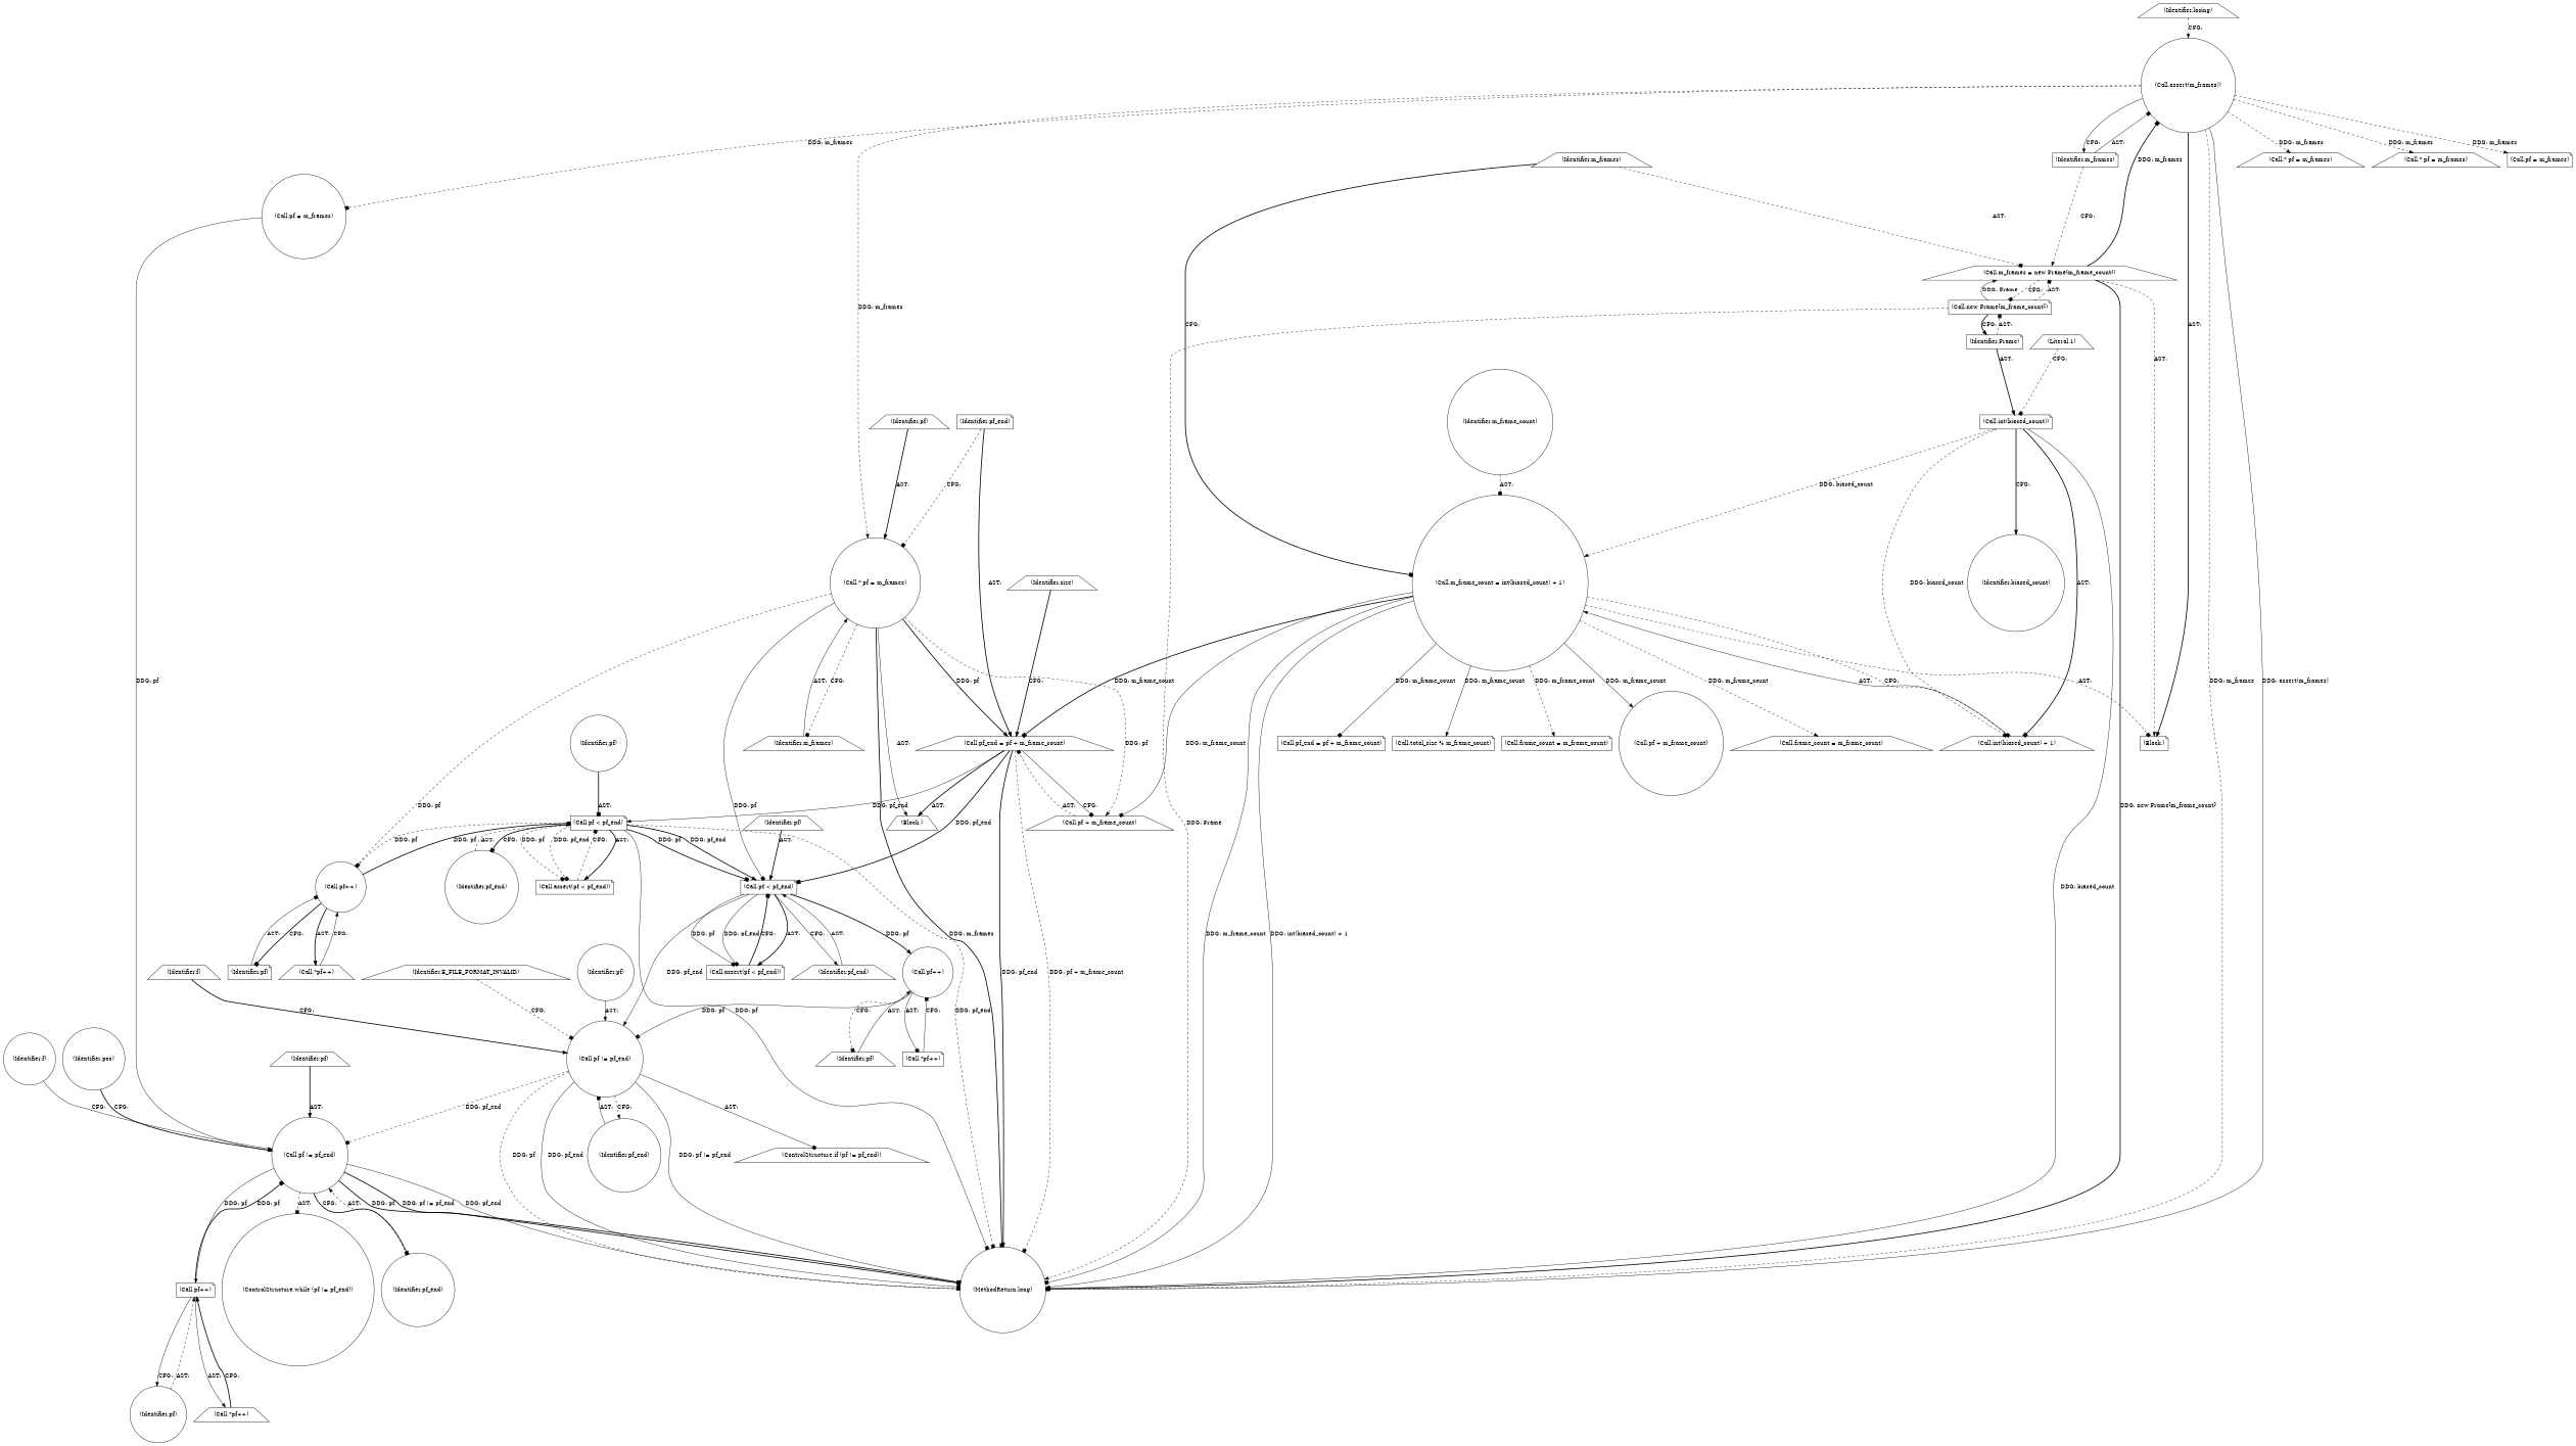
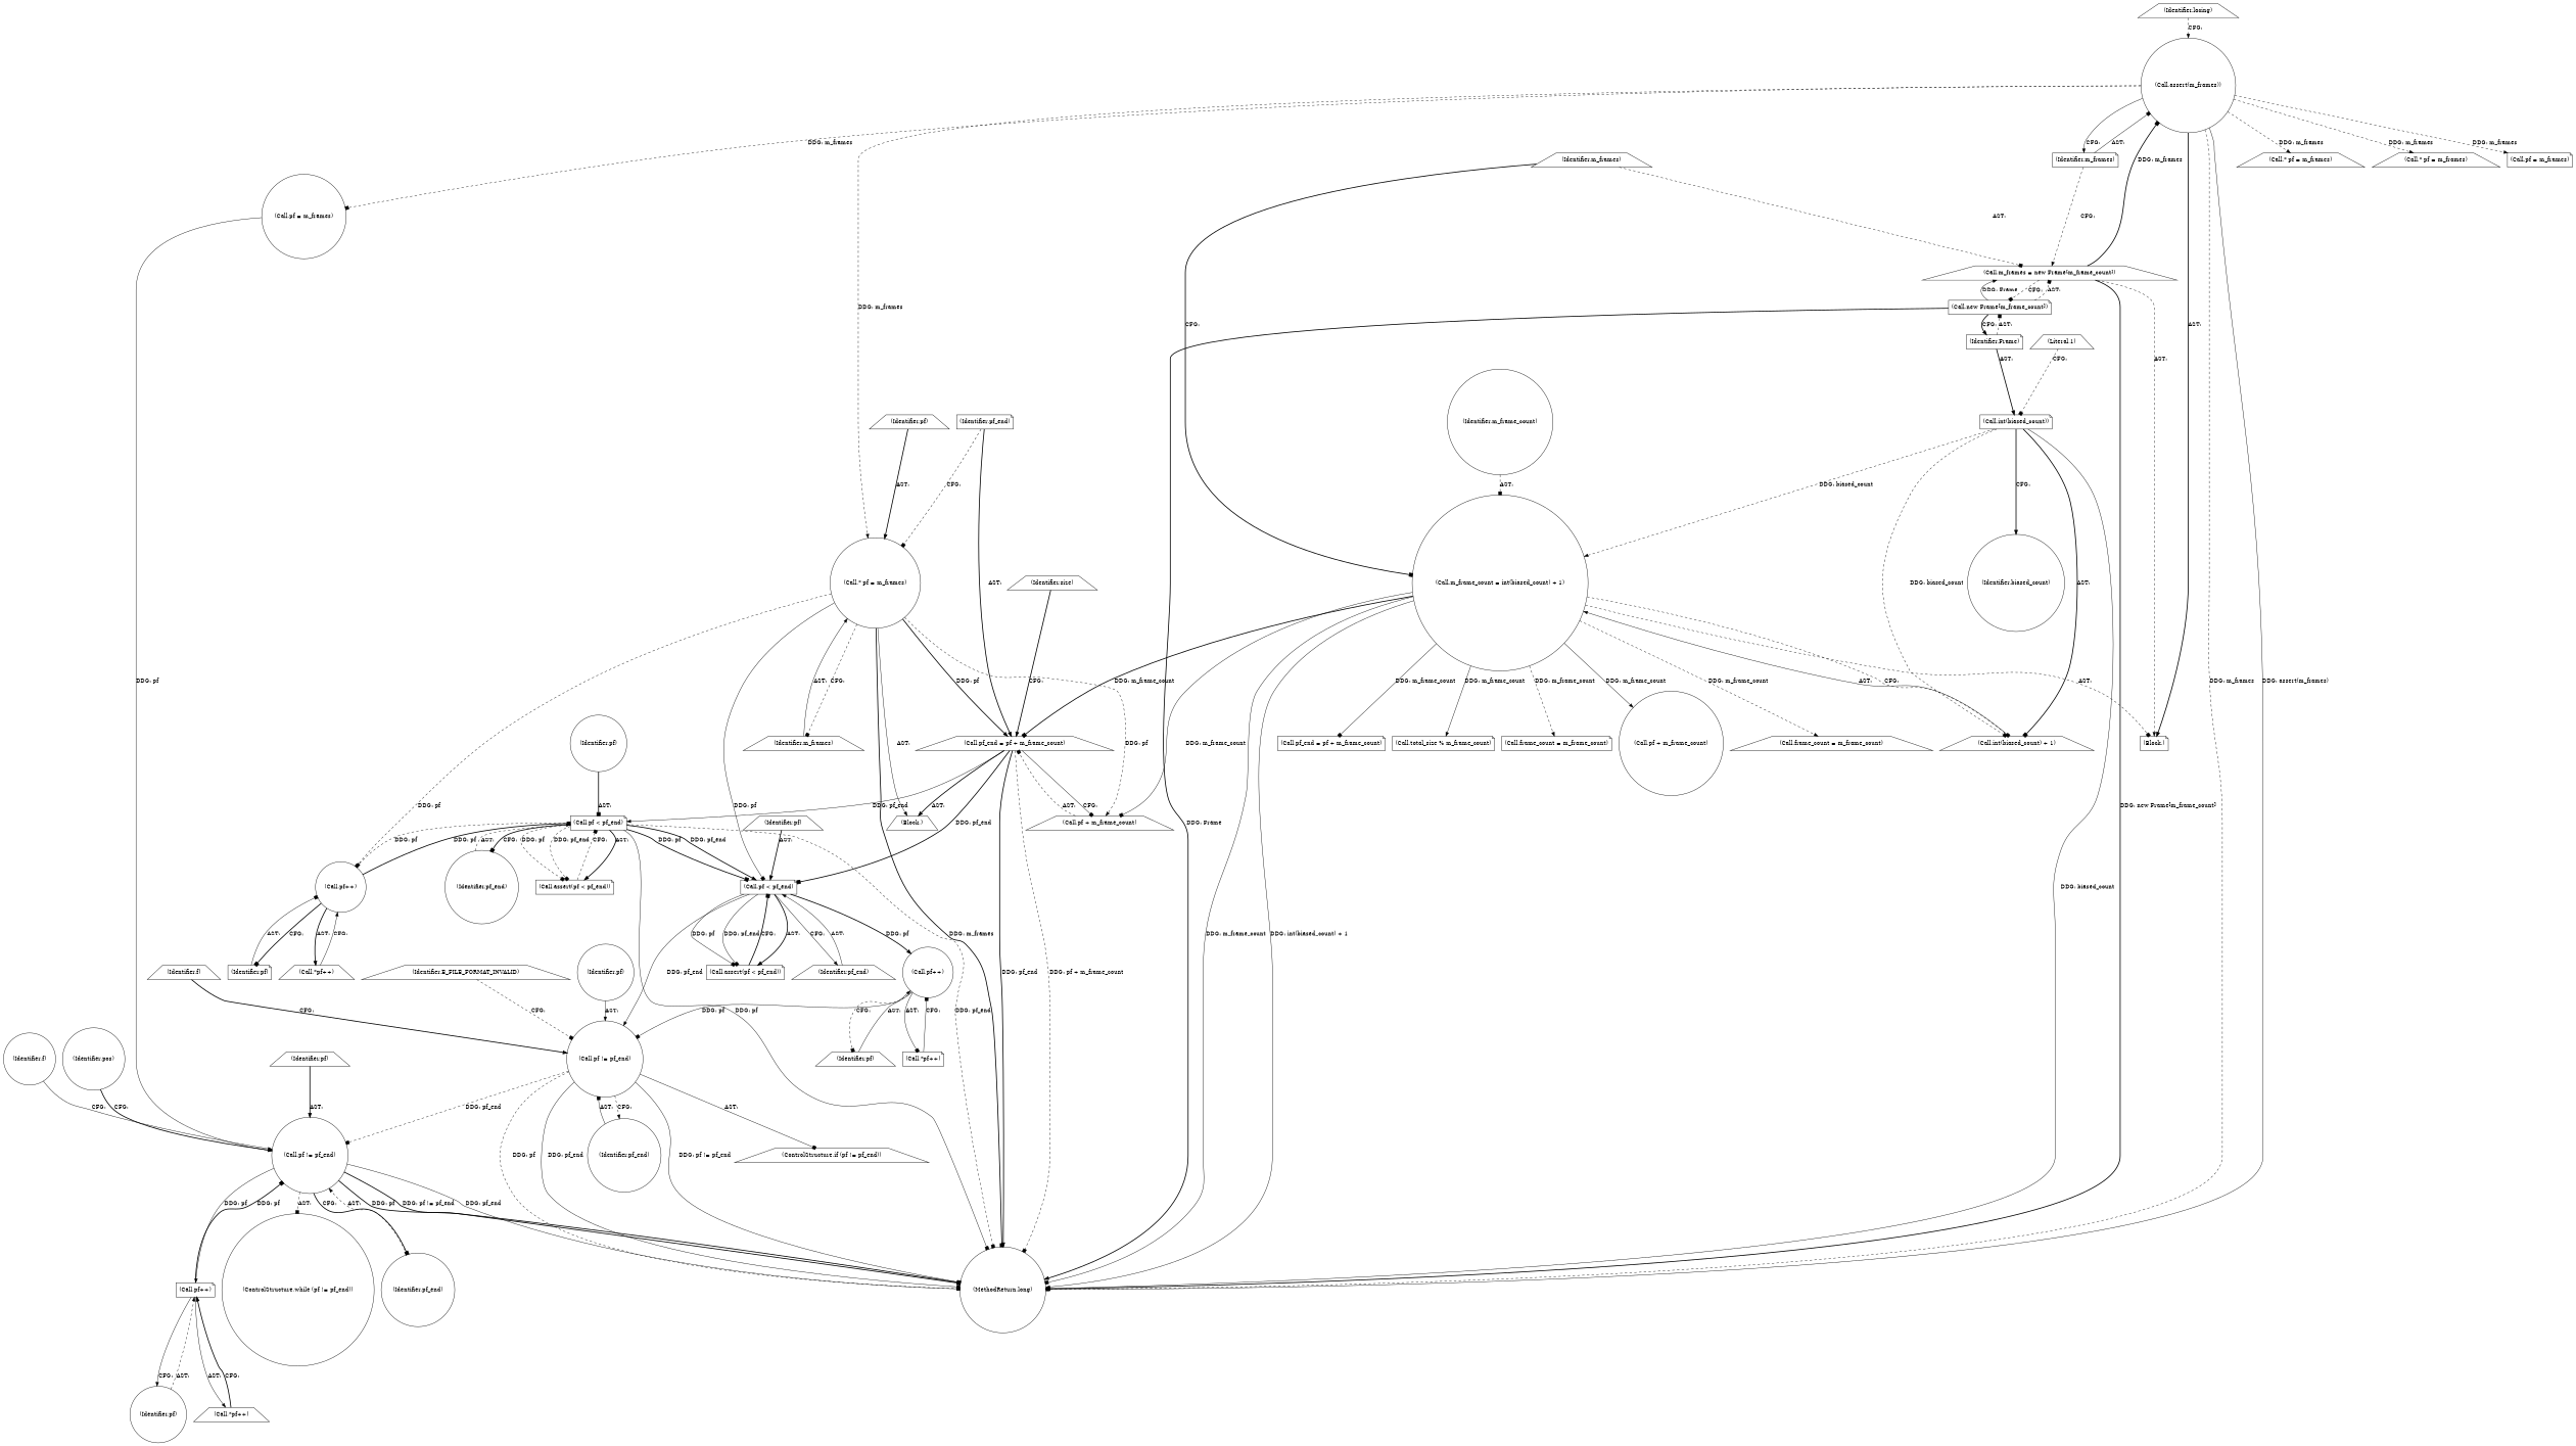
  digraph {
    node [shape=trapezium]
    edge [arrowhead=normal style=dashed]
    n1 [label="(Call,pf != pf_end)" shape=circle]
    n2 [label="(Call,pf != pf_end)" shape=circle]
    n3 [label="(ControlStructure,if (pf != pf_end))"]
    n4 [label="(Identifier,pf_end)" shape=circle]
    n5 [label="(MethodReturn,long)" shape=circle]
    n6 [label="(Call,pf++)" shape=note]
    n7 [label="(ControlStructure,while (pf != pf_end))" shape=circle]
    n8 [label="(Identifier,pf_end)" shape=circle]
    n9 [label="(Call,pf++)" shape=circle]
    n10 [label="(Identifier,pf)"]
    n11 [label="(Call,*pf++)" shape=note]
    n12 [label="(Call,pf < pf_end)" shape=note]
    n13 [label="(Identifier,pf_end)"]
    n14 [label="(Call,assert(pf < pf_end))" shape=note]
    n15 [label="(Call,pf < pf_end)" shape=note]
    n16 [label="(Call,pf++)" shape=circle]
    n17 [label="(Identifier,pf_end)" shape=circle]
    n18 [label="(Call,assert(pf < pf_end))" shape=note]
    n19 [label="(Identifier,pf)" shape=note]
    n20 [label="(Call,*pf++)"]
    n21 [label="(Call,* pf = m_frames)" shape=circle]
    n22 [label="(Call,pf_end = pf + m_frame_count)"]
    n23 [label="(Identifier,m_frames)"]
    n24 [label="(Block,)"]
    n25 [label="(Call,pf + m_frame_count)"]
    n26 [label="(Call,assert(m_frames))" shape=circle]
    n27 [label="(Block,)" shape=note]
    n28 [label="(Call,pf = m_frames)" shape=circle]
    n29 [label="(Call,* pf = m_frames)"]
    n30 [label="(Call,* pf = m_frames)"]
    n31 [label="(Call,pf = m_frames)" shape=note]
    n32 [label="(Identifier,m_frames)" shape=note]
    n33 [label="(Call,m_frames = new Frame[m_frame_count])"]
    n34 [label="(Call,new Frame[m_frame_count])" shape=note]
    n35 [label="(Identifier,Frame)" shape=note]
    n36 [label="(Call,int(biased_count))" shape=note]
    n37 [label="(Call,m_frame_count = int(biased_count) + 1)" shape=circle]
    n38 [label="(Call,total_size % m_frame_count)" shape=note]
    n39 [label="(Call,frame_count = m_frame_count)" shape=note]
    n40 [label="(Call,int(biased_count) + 1)"]
    n41 [label="(Call,pf + m_frame_count)" shape=circle]
    n42 [label="(Call,frame_count = m_frame_count)"]
    n43 [label="(Call,pf_end = pf + m_frame_count)" shape=note]
    n44 [label="(Identifier,biased_count)" shape=circle]
    n45 [label="(Identifier,pf)" shape=circle]
    n46 [label="(Call,*pf++)"]
    n47 [label="(Identifier,m_frame_count)" shape=circle]
    n48 [label="(Identifier,pf)"]
    n49 [label="(Identifier,size)"]
    n50 [label="(Identifier,pf)"]
    n51 [label="(Identifier,pf)" shape=circle]
    n52 [label="(Identifier,f)"]
    n53 [label="(Identifier,pf)"]
    n54 [label="(Identifier,m_frames)"]
    n55 [label="(Identifier,E_FILE_FORMAT_INVALID)"]
    n56 [label="(Identifier,f)" shape=circle]
    n57 [label="(Literal,1)"]
    n58 [label="(Identifier,lacing)"]
    n59 [label="(Identifier,pf_end)" shape=note]
    n60 [label="(Identifier,pos)" shape=circle]
    n61 [label="(Identifier,pf)" shape=circle]
    n1 -> n2 [arrowhead=box label="DDG: pf_end"]
    n1 -> n3 [arrowhead=box label="AST: " style=solid]
    n1 -> n4 [label="CFG: "]
    n1 -> n5 [arrowhead=box label="DDG: pf"]
    n1 -> n5 [arrowhead=box label="DDG: pf_end" style=solid]
    n1 -> n5 [arrowhead=box label="DDG: pf != pf_end" style=solid]
    n2 -> n5 [arrowhead=box label="DDG: pf_end" style=solid]
    n2 -> n5 [arrowhead=box label="DDG: pf" style=bold]
    n2 -> n5 [arrowhead=box label="DDG: pf != pf_end" style=bold]
    n2 -> n6 [label="DDG: pf" style=solid]
    n2 -> n7 [arrowhead=box label="AST: "]
    n2 -> n8 [arrowhead=box label="CFG: " style=bold]
    n4 -> n1 [arrowhead=box label="AST: " style=solid]
    n6 -> n2 [arrowhead=box label="DDG: pf" style=bold]
    n6 -> n45 [label="CFG: " style=solid]
    n6 -> n46 [label="AST: " style=solid]
    n8 -> n2 [label="AST: "]
    n9 -> n1 [arrowhead=box label="DDG: pf" style=solid]
    n9 -> n10 [arrowhead=box label="CFG: "]
    n9 -> n11 [arrowhead=box label="AST: " style=solid]
    n10 -> n9 [label="AST: " style=solid]
    n11 -> n9 [arrowhead=box label="CFG: " style=solid]
    n12 -> n1 [label="DDG: pf_end" style=solid]
    n12 -> n9 [label="DDG: pf" style=bold]
    n12 -> n13 [label="CFG: " style=solid]
    n12 -> n14 [label="AST: " style=bold]
    n12 -> n14 [arrowhead=box label="DDG: pf" style=solid]
    n12 -> n14 [arrowhead=box label="DDG: pf_end" style=solid]
    n13 -> n12 [label="AST: " style=solid]
    n14 -> n12 [arrowhead=box label="CFG: " style=bold]
    n15 -> n5 [arrowhead=box label="DDG: pf_end"]
    n15 -> n5 [arrowhead=box label="DDG: pf" style=solid]
    n15 -> n12 [arrowhead=box label="DDG: pf" style=bold]
    n15 -> n12 [label="DDG: pf_end" style=bold]
    n15 -> n16 [label="DDG: pf"]
    n15 -> n17 [arrowhead=box label="CFG: " style=bold]
    n15 -> n18 [label="AST: " style=bold]
    n15 -> n18 [arrowhead=box label="DDG: pf"]
    n15 -> n18 [arrowhead=box label="DDG: pf_end"]
    n16 -> n15 [arrowhead=box label="DDG: pf" style=bold]
    n16 -> n19 [arrowhead=box label="CFG: " style=bold]
    n16 -> n20 [label="AST: " style=bold]
    n17 -> n15 [label="AST: "]
    n18 -> n15 [arrowhead=box label="CFG: "]
    n19 -> n16 [arrowhead=box label="AST: " style=solid]
    n20 -> n16 [label="CFG: " style=solid]
    n21 -> n5 [arrowhead=box label="DDG: m_frames" style=bold]
    n21 -> n12 [arrowhead=box label="DDG: pf" style=solid]
    n21 -> n16 [arrowhead=box label="DDG: pf"]
    n21 -> n22 [label="DDG: pf" style=bold]
    n21 -> n23 [arrowhead=box label="CFG: "]
    n21 -> n24 [label="AST: " style=solid]
    n21 -> n25 [label="DDG: pf"]
    n22 -> n5 [arrowhead=box label="DDG: pf + m_frame_count"]
    n22 -> n5 [label="DDG: pf_end" style=bold]
    n22 -> n12 [arrowhead=box label="DDG: pf_end" style=bold]
    n22 -> n15 [label="DDG: pf_end" style=solid]
    n22 -> n24 [label="AST: " style=bold]
    n22 -> n25 [arrowhead=box label="CFG: " style=solid]
    n23 -> n21 [label="AST: " style=solid]
    n25 -> n22 [arrowhead=box label="AST: "]
    n26 -> n5 [arrowhead=box label="DDG: m_frames"]
    n26 -> n5 [label="DDG: assert(m_frames)" style=solid]
    n26 -> n21 [label="DDG: m_frames"]
    n26 -> n27 [label="AST: " style=bold]
    n26 -> n28 [arrowhead=box label="DDG: m_frames"]
    n26 -> n29 [label="DDG: m_frames"]
    n26 -> n30 [label="DDG: m_frames"]
    n26 -> n31 [label="DDG: m_frames"]
    n26 -> n32 [label="CFG: " style=solid]
    n28 -> n2 [label="DDG: pf" style=solid]
    n32 -> n26 [arrowhead=box label="AST: " style=solid]
    n32 -> n33 [label="CFG: "]
    n33 -> n5 [label="DDG: new Frame[m_frame_count]" style=bold]
    n33 -> n26 [arrowhead=box label="DDG: m_frames" style=bold]
    n33 -> n27 [label="AST: "]
    n33 -> n34 [arrowhead=box label="CFG: "]
-   n34 -> n5 [label="DDG: Frame"]
+   n34 -> n5 [label="DDG: Frame" style=bold]
    n34 -> n33 [arrowhead=box label="AST: "]
    n34 -> n33 [label="DDG: Frame" style=solid]
    n34 -> n35 [label="CFG: " style=bold]
    n35 -> n34 [arrowhead=box label="AST: "]
    n35 -> n36 [label="AST: " style=bold]
    n36 -> n5 [label="DDG: biased_count" style=solid]
    n36 -> n37 [label="DDG: biased_count"]
    n36 -> n40 [arrowhead=box label="AST: " style=bold]
    n36 -> n40 [arrowhead=box label="DDG: biased_count"]
    n36 -> n44 [label="CFG: " style=bold]
    n37 -> n5 [label="DDG: int(biased_count) + 1" style=solid]
    n37 -> n5 [arrowhead=box label="DDG: m_frame_count" style=solid]
    n37 -> n22 [arrowhead=box label="DDG: m_frame_count" style=bold]
    n37 -> n25 [arrowhead=box label="DDG: m_frame_count" style=solid]
    n37 -> n27 [arrowhead=box label="AST: "]
    n37 -> n38 [label="DDG: m_frame_count" style=solid]
    n37 -> n39 [label="DDG: m_frame_count"]
    n37 -> n40 [arrowhead=box label="CFG: "]
    n37 -> n41 [label="DDG: m_frame_count" style=solid]
    n37 -> n42 [label="DDG: m_frame_count"]
    n37 -> n43 [arrowhead=box label="DDG: m_frame_count" style=solid]
    n40 -> n37 [label="AST: " style=solid]
    n45 -> n6 [label="AST: "]
    n46 -> n6 [label="CFG: " style=bold]
    n47 -> n37 [arrowhead=box label="AST: "]
    n48 -> n12 [label="AST: " style=bold]
    n49 -> n22 [label="CFG: " style=bold]
    n50 -> n2 [label="AST: " style=bold]
    n51 -> n15 [arrowhead=box label="AST: " style=bold]
    n52 -> n1 [label="CFG: " style=bold]
    n53 -> n21 [label="AST: " style=bold]
    n54 -> n33 [arrowhead=box label="AST: "]
    n54 -> n37 [arrowhead=box label="CFG: " style=bold]
    n55 -> n1 [arrowhead=box label="CFG: "]
    n56 -> n2 [label="CFG: " style=solid]
    n57 -> n36 [arrowhead=box label="CFG: "]
    n58 -> n26 [label="CFG: "]
    n59 -> n21 [arrowhead=box label="CFG: "]
    n59 -> n22 [label="AST: " style=bold]
    n60 -> n2 [label="CFG: " style=bold]
    n61 -> n1 [label="AST: " style=solid]
  }
